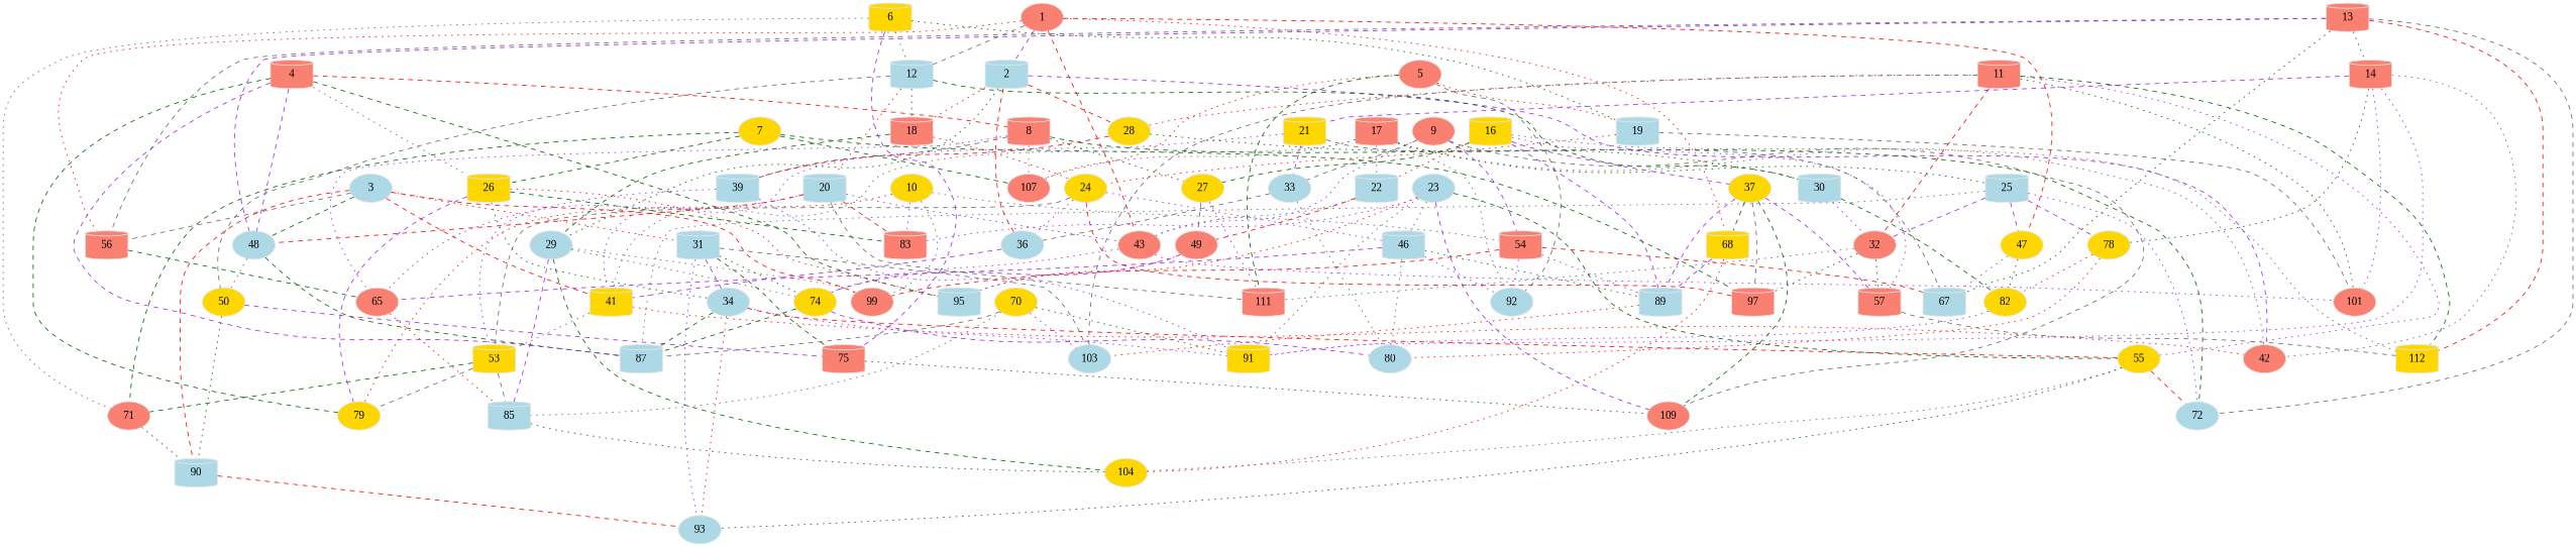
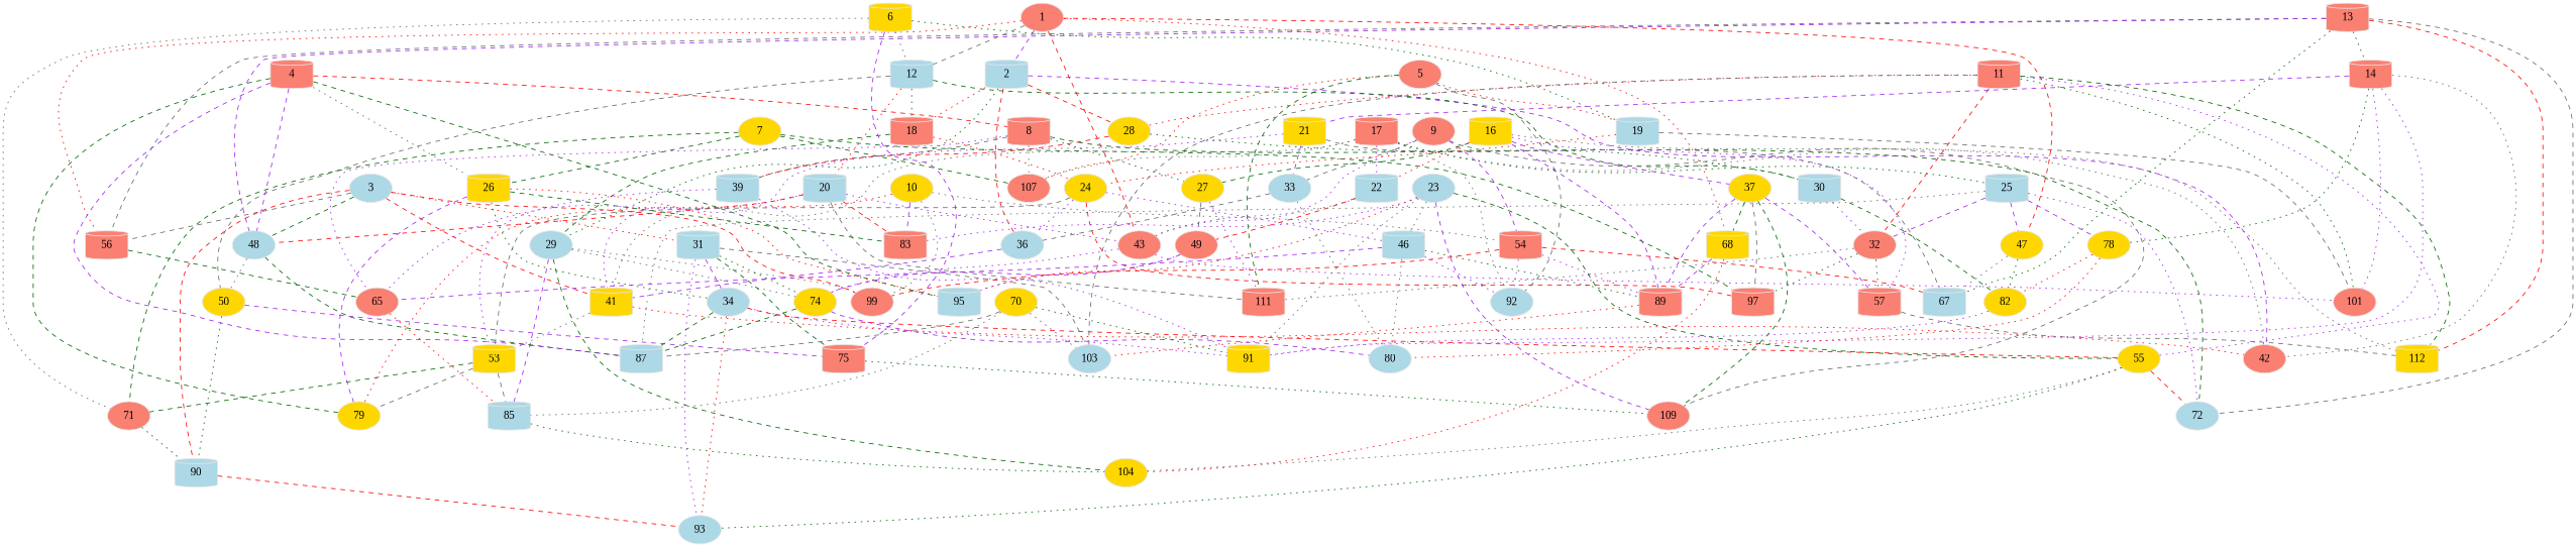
  graph {
    fontname="Liberation Serif"
    node [color=gray90 fillcolor=lightblue fontname="Liberation Serif" shape=ellipse style=filled]
    edge [color=purple fontname="Liberation Serif" style=dotted]
    1 [fillcolor=salmon super="+86"]
    2 [shape=cylinder super="+40"]
    12 [shape=cylinder super="+61"]
    43 [fillcolor=salmon super="+110"]
    47 [fillcolor=gold]
    56 [fillcolor=salmon shape=cylinder]
    68 [fillcolor=gold shape=cylinder]
    18 [fillcolor=salmon shape=cylinder]
    28 [fillcolor=gold]
    29 [super="+35"]
    36
    42 [fillcolor=salmon]
    20 [shape=cylinder super="+84"]
    30 [shape=cylinder]
    50 [fillcolor=gold]
    101 [fillcolor=salmon]
    74 [fillcolor=gold super="+105"]
    67 [shape=cylinder]
    82 [fillcolor=gold]
    65 [fillcolor=salmon super="+73"]
-   89 [shape=cylinder super="+102"]
+   89 [fillcolor=salmon shape=cylinder super="+102"]
    104 [fillcolor=gold]
    24 [fillcolor=gold super="+52"]
    39 [shape=cylinder]
    99 [fillcolor=salmon]
    85 [shape=cylinder super="+98"]
    41 [fillcolor=gold shape=cylinder super="+51"]
    3 [super="+45"]
    31 [shape=cylinder super="+100"]
    48 [super="+81"]
    90 [shape=cylinder]
    75 [fillcolor=salmon shape=cylinder]
    103
    34 [super="+66"]
    93
    53 [fillcolor=gold shape=cylinder super="+63"]
    87 [shape=cylinder super="+108"]
    4 [fillcolor=salmon shape=cylinder super="+38"]
    8 [fillcolor=salmon shape=cylinder super="+62"]
    26 [fillcolor=gold shape=cylinder super="+59"]
    79 [fillcolor=gold]
    95 [shape=cylinder]
    107 [fillcolor=salmon]
    27 [fillcolor=gold]
    72
    83 [fillcolor=salmon shape=cylinder]
    5 [fillcolor=salmon]
    19 [shape=cylinder]
    92
    111 [fillcolor=salmon shape=cylinder]
    6 [fillcolor=gold shape=cylinder]
    71 [fillcolor=salmon]
    109 [fillcolor=salmon]
    7 [fillcolor=gold]
    97 [fillcolor=salmon shape=cylinder]
    49 [fillcolor=salmon]
    91 [fillcolor=gold shape=cylinder super="+94"]
    9 [fillcolor=salmon]
    33
    54 [fillcolor=salmon shape=cylinder super="+77"]
    80
    10 [fillcolor=gold]
    11 [fillcolor=salmon shape=cylinder super="+113"]
    32 [fillcolor=salmon super="+106"]
    55 [fillcolor=gold super="+88"]
    112 [fillcolor=gold shape=cylinder]
    57 [fillcolor=salmon shape=cylinder]
    13 [fillcolor=salmon shape=cylinder super="+60"]
    14 [fillcolor=salmon shape=cylinder super="+15"]
    21 [fillcolor=gold shape=cylinder]
    78 [fillcolor=gold]
    16 [fillcolor=gold shape=cylinder super="+69"]
    22 [shape=cylinder]
    37 [fillcolor=gold super="+64"]
    17 [fillcolor=salmon shape=cylinder super="+58"]
    25 [shape=cylinder super="+44"]
    46 [shape=cylinder super="+76"]
    23 [super="+96"]
    70 [fillcolor=gold]
    1 -- 2 [style=dashed]
    1 -- 12 [color=gray40 style=dashed]
    1 -- 43 [color=red style=dashed]
    1 -- 47 [color=red style=dashed]
    1 -- 56 [color=red]
    1 -- 68 [color=red]
    2 -- 18 [color=red]
    2 -- 28 [color=red style=dashed]
    2 -- 29 [color=darkgreen]
    2 -- 36 [color=red style=dashed]
    2 -- 42 [style=dashed]
    12 -- 18 [color=darkgreen]
    12 -- 20 [color=red]
    12 -- 30 [color=darkgreen style=dashed]
    12 -- 50 [color=gray40 style=dashed]
    43 -- 101
    43 -- 74
    47 -- 67 [color=gray40]
    47 -- 82 [color=darkgreen]
    56 -- 65 [color=darkgreen style=dashed]
    68 -- 89 [style=dashed]
    68 -- 104 [color=red]
    18 -- 29 [color=darkgreen style=dashed]
    18 -- 24 [color=red]
    28 -- 30 [color=darkgreen]
    28 -- 39 [color=red style=dashed]
    29 -- 74 [color=gray40]
    29 -- 104 [color=darkgreen style=dashed]
    29 -- 99 [color=gray40]
    29 -- 85 [style=dashed]
    36 -- 41 [style=dashed]
    20 -- 43
    20 -- 65
    20 -- 48 [color=red style=dashed]
    20 -- 83 [color=red style=dashed]
    20 -- 111 [color=gray40 style=dashed]
    30 -- 82 [color=darkgreen style=dashed]
    30 -- 32
    50 -- 90 [color=darkgreen]
    50 -- 75 [style=dashed]
    74 -- 87 [color=darkgreen style=dashed]
    74 -- 80 [style=dashed]
    82 -- 91
    65 -- 85 [color=red weight=2]
    89 -- 103 [color=red]
    24 -- 36
    24 -- 53 [color=gray40 style=dashed]
    24 -- 97 [color=red style=dashed]
    24 -- 46
    39 -- 53
    39 -- 91
    85 -- 104 [color=darkgreen]
    41 -- 42 [color=red]
    41 -- 53 [color=gray40]
    3 -- 56 [color=gray40 style=dashed]
    3 -- 99 [color=red style=dashed]
    3 -- 41 [color=red style=dashed]
    3 -- 31 [color=red]
    3 -- 48 [color=darkgreen style=dashed]
    3 -- 90 [color=red style=dashed]
    31 -- 74 [color=darkgreen]
    31 -- 75 [color=darkgreen style=dashed]
    31 -- 103 [color=gray40 style=dashed]
    31 -- 34 [style=dashed]
    31 -- 93
    48 -- 50 [color=gray40]
    48 -- 87 [color=darkgreen style=dashed]
    90 -- 93 [color=red style=dashed]
    75 -- 109 [color=darkgreen]
    34 -- 93 [color=red]
    34 -- 87 [color=darkgreen style=dashed]
    34 -- 91
    34 -- 55 [color=red style=dashed]
    53 -- 85 [color=gray40 style=dashed]
    53 -- 79 [color=gray40 style=dashed]
    53 -- 71 [color=darkgreen style=dashed]
    4 -- 48 [style=dashed]
    4 -- 87 [style=dashed]
    4 -- 8 [color=red style=dashed]
    4 -- 26 [color=gray40]
    4 -- 79 [color=darkgreen style=dashed]
    4 -- 95 [color=darkgreen style=dashed]
    8 -- 65
    8 -- 39 [color=gray40 style=dashed]
    8 -- 107 [color=gray40]
    8 -- 27 [color=darkgreen]
    8 -- 72 [color=darkgreen style=dashed]
    26 -- 34 [color=darkgreen]
    26 -- 79 [style=dashed]
    26 -- 95 [color=red]
    26 -- 83 [color=darkgreen style=dashed]
    27 -- 111
    27 -- 49 [color=gray40 style=dashed]
    5 -- 107 [color=red]
    5 -- 19 [color=red]
    5 -- 92 [color=gray40 style=dashed]
    5 -- 111 [color=darkgreen style=dashed]
    19 -- 101 [color=gray40 style=dashed]
    19 -- 24 [color=red]
    6 -- 12 [color=gray40]
    6 -- 75 [style=dashed]
    6 -- 19 [color=darkgreen]
    6 -- 71 [color=gray40]
    71 -- 90 [color=darkgreen]
    7 -- 26 [color=darkgreen style=dashed]
    7 -- 107 [color=darkgreen style=dashed]
    7 -- 71 [color=darkgreen style=dashed]
    7 -- 97 [color=darkgreen style=dashed]
    49 -- 74 [style=dashed]
    49 -- 95
    9 -- 43
    9 -- 109 [color=gray40 style=dashed]
    9 -- 33 [color=gray40 style=dashed]
    9 -- 54 [style=dashed]
    33 -- 36 [color=gray40 style=dashed]
    33 -- 80 [color=gray40]
    54 -- 67 [color=red style=dashed]
    54 -- 89
    54 -- 99 [color=red style=dashed]
    54 -- 92
    10 -- 99 [color=gray40]
    10 -- 79 [color=red]
-   10 -- 83
+   10 -- 83 [style=dashed]
    10 -- 54 [color=gray40]
    11 -- 28 [color=red]
    11 -- 101 [color=darkgreen]
    11 -- 103 [color=gray40 style=dashed]
    11 -- 32 [color=red style=dashed]
    11 -- 55
    11 -- 112 [color=darkgreen style=dashed]
    32 -- 111 [color=gray40]
    32 -- 97 [color=darkgreen]
    32 -- 57 [color=darkgreen]
    55 -- 104 [color=gray40]
    55 -- 93 [color=darkgreen]
    55 -- 72 [color=red style=dashed]
    57 -- 112 [color=gray40 style=dashed]
    13 -- 56 [color=gray40 style=dashed]
    13 -- 67 [color=darkgreen]
    13 -- 48 [style=dashed]
    13 -- 72 [color=gray40 style=dashed]
    13 -- 112 [color=red style=dashed]
    13 -- 14 [color=darkgreen]
    14 -- 42 [color=gray40]
    14 -- 101
    14 -- 91
    14 -- 21 [style=dashed]
    14 -- 78 [color=darkgreen]
    21 -- 67 [color=gray40 style=dashed]
    21 -- 41
    21 -- 33 [style=dashed]
    78 -- 82 [color=red]
    78 -- 80 [color=red]
    16 -- 89 [style=dashed]
    16 -- 27 [color=darkgreen style=dashed]
    16 -- 112 [color=gray40]
    16 -- 57
    16 -- 22 [color=red]
    16 -- 37 [style=dashed]
    22 -- 43 [color=gray40]
    22 -- 49 [color=red style=dashed]
    37 -- 68 [color=darkgreen style=dashed]
    37 -- 89 [style=dashed]
    37 -- 109 [color=darkgreen style=dashed]
    37 -- 97 [color=gray40 style=dashed]
    37 -- 57 [style=dashed]
    17 -- 42 [color=gray40]
    17 -- 41 [color=gray40]
    17 -- 107 [color=gray40]
    17 -- 92 [color=gray40]
    17 -- 22
    17 -- 25 [color=darkgreen]
    25 -- 47 [style=dashed]
    25 -- 87 [color=gray40]
    25 -- 72
    25 -- 32 [style=dashed]
    25 -- 78 [style=dashed]
    46 -- 65 [style=dashed]
    46 -- 89 [color=darkgreen]
    46 -- 92
    46 -- 80 [color=gray40]
    23 -- 95 [color=red]
    23 -- 83
    23 -- 109 [style=dashed]
    23 -- 91 [color=gray40]
    23 -- 55 [color=darkgreen style=dashed]
    23 -- 46 [color=gray40]
    70 -- 85 [color=gray40]
    70 -- 103
    70 -- 87 [color=gray40 style=dashed]
    70 -- 91 [color=darkgreen]
  }
